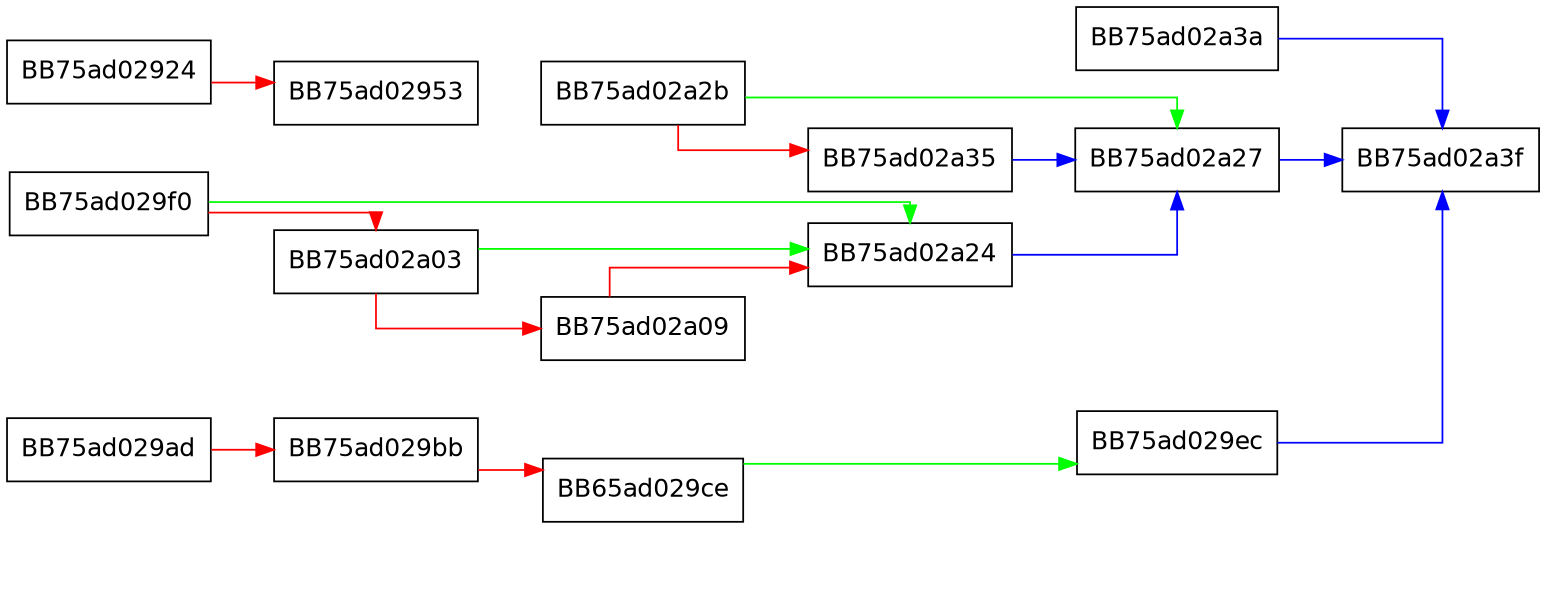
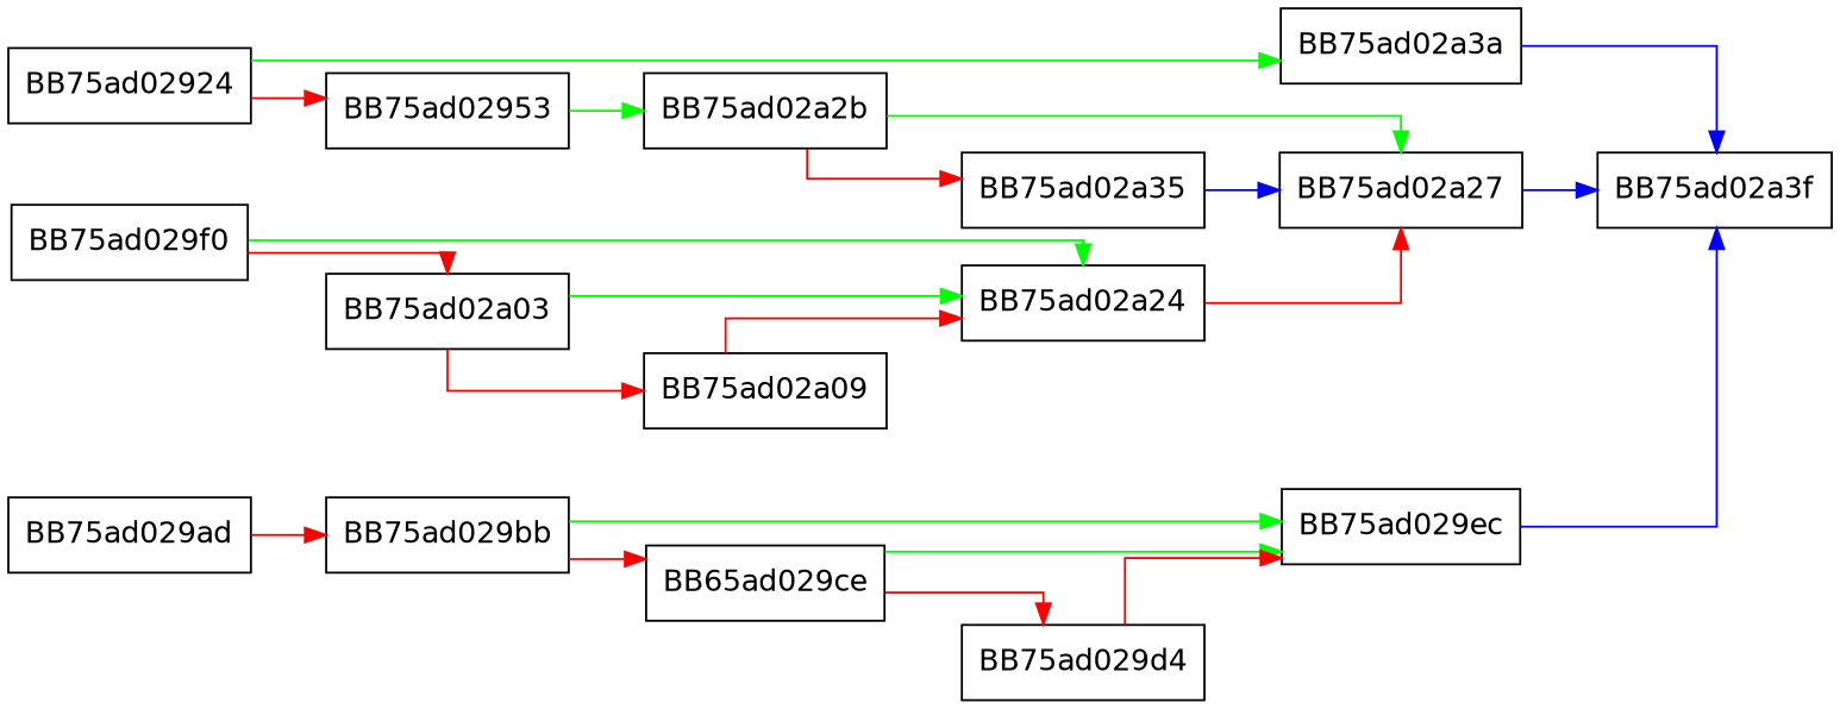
  digraph {
    fontname="DejaVu Sans"
    rankdir=LR
    splines=ortho
    node [fontname="DejaVu Sans" shape=box]
    edge [color=red fontname="DejaVu Sans"]
    BB75ad02924
    BB75ad02a3a
    BB75ad02953
    BB75ad02a3f
    BB75ad02a2b
    BB75ad02a27
    BB75ad02a35
    BB75ad029ad
    BB75ad029bb
    BB75ad029f0
    BB75ad02a24
    BB75ad02a03
    BB75ad029ec
    n14 [label=BB65ad029ce]
    BB75ad02a09
+   BB75ad029d4
+   BB75ad02924 -> BB75ad02a3a [color=green]
    BB75ad02924 -> BB75ad02953
    BB75ad02a3a -> BB75ad02a3f [color=blue]
+   BB75ad02953 -> BB75ad02a2b [color=green]
    BB75ad02a2b -> BB75ad02a27 [color=green]
    BB75ad02a2b -> BB75ad02a35
    BB75ad02a27 -> BB75ad02a3f [color=blue]
    BB75ad02a35 -> BB75ad02a27 [color=blue]
    BB75ad029ad -> BB75ad029bb
+   BB75ad029bb -> BB75ad029ec [color=green]
    BB75ad029bb -> n14
    BB75ad029f0 -> BB75ad02a24 [color=green]
    BB75ad029f0 -> BB75ad02a03
-   BB75ad02a24 -> BB75ad02a27 [color=blue]
+   BB75ad02a24 -> BB75ad02a27
    BB75ad02a03 -> BB75ad02a24 [color=green]
    BB75ad02a03 -> BB75ad02a09
    BB75ad029ec -> BB75ad02a3f [color=blue]
    n14 -> BB75ad029ec [color=green]
+   n14 -> BB75ad029d4
    BB75ad02a09 -> BB75ad02a24
+   BB75ad029d4 -> BB75ad029ec
  }
